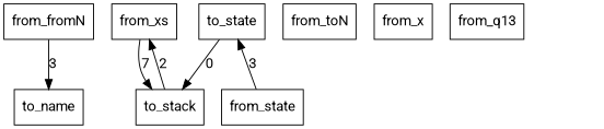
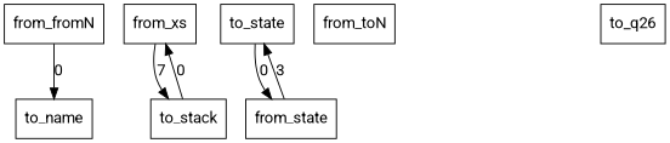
  digraph {
    fontname=Roboto
    rankdir=TB
    node [fillcolor=white fontname=Roboto shape=box style=filled]
    edge [fontname=Roboto]
    n1 [label=<from_fromN>]
    n2 [label=<to_name>]
    n3 [label=<from_xs>]
    n4 [label=<to_stack>]
    n5 [label=<from_state>]
    n6 [label=<to_state>]
    n7 [label=<from_toN>]
-   n8 [label=<from_x>]
-   n9 [label=<from_q13>]
-   n1 -> n2 [label=3]
+   n10 [label=<to_q26>]
+   n1 -> n2 [label=0]
    n3 -> n4 [label=7]
-   n4 -> n3 [label=2]
+   n4 -> n3 [label=0]
    n5 -> n6 [label=3]
-   n6 -> n4 [label=0]
+   n6 -> n5 [label=0]
  }
